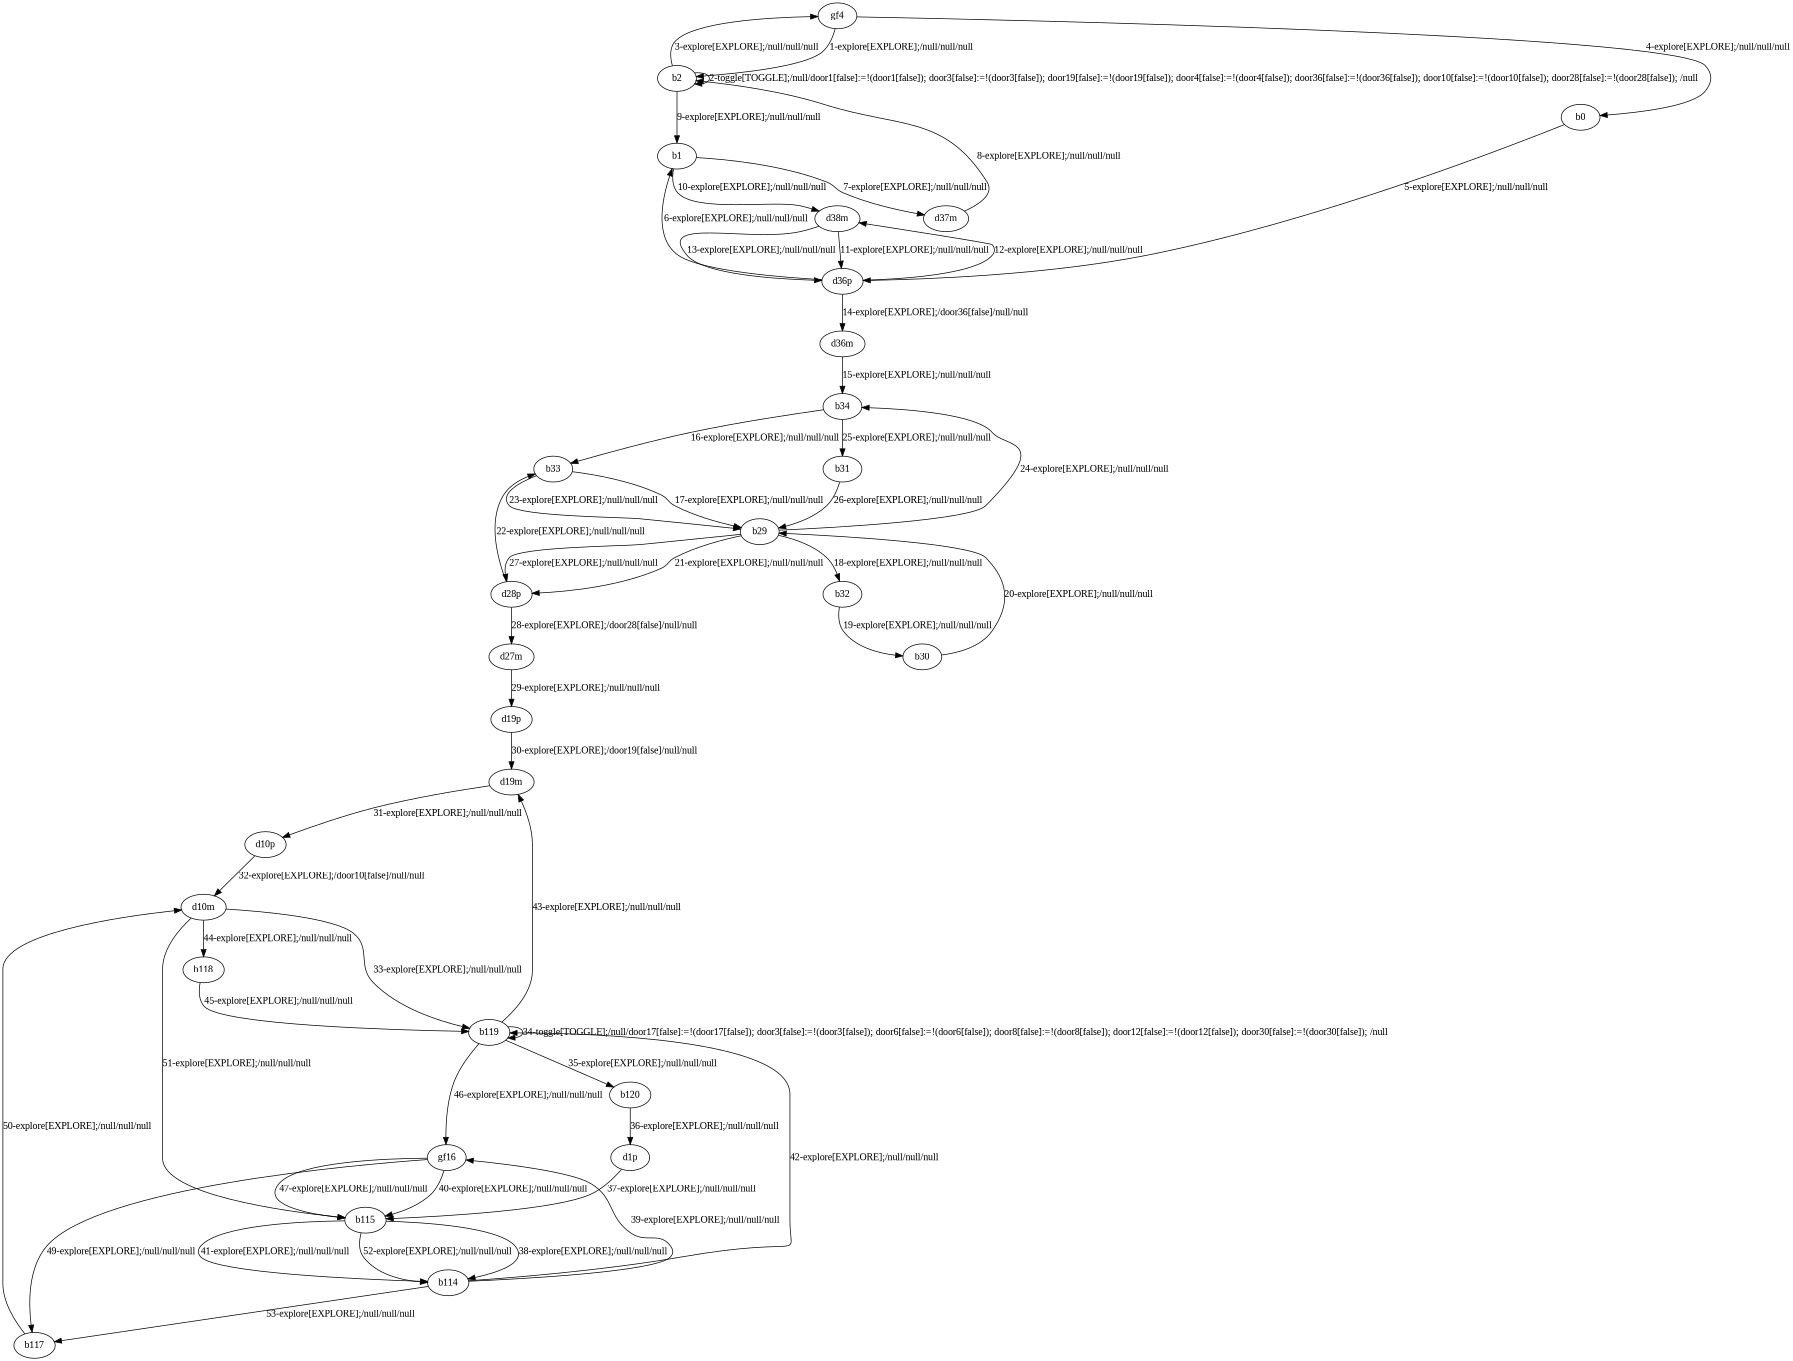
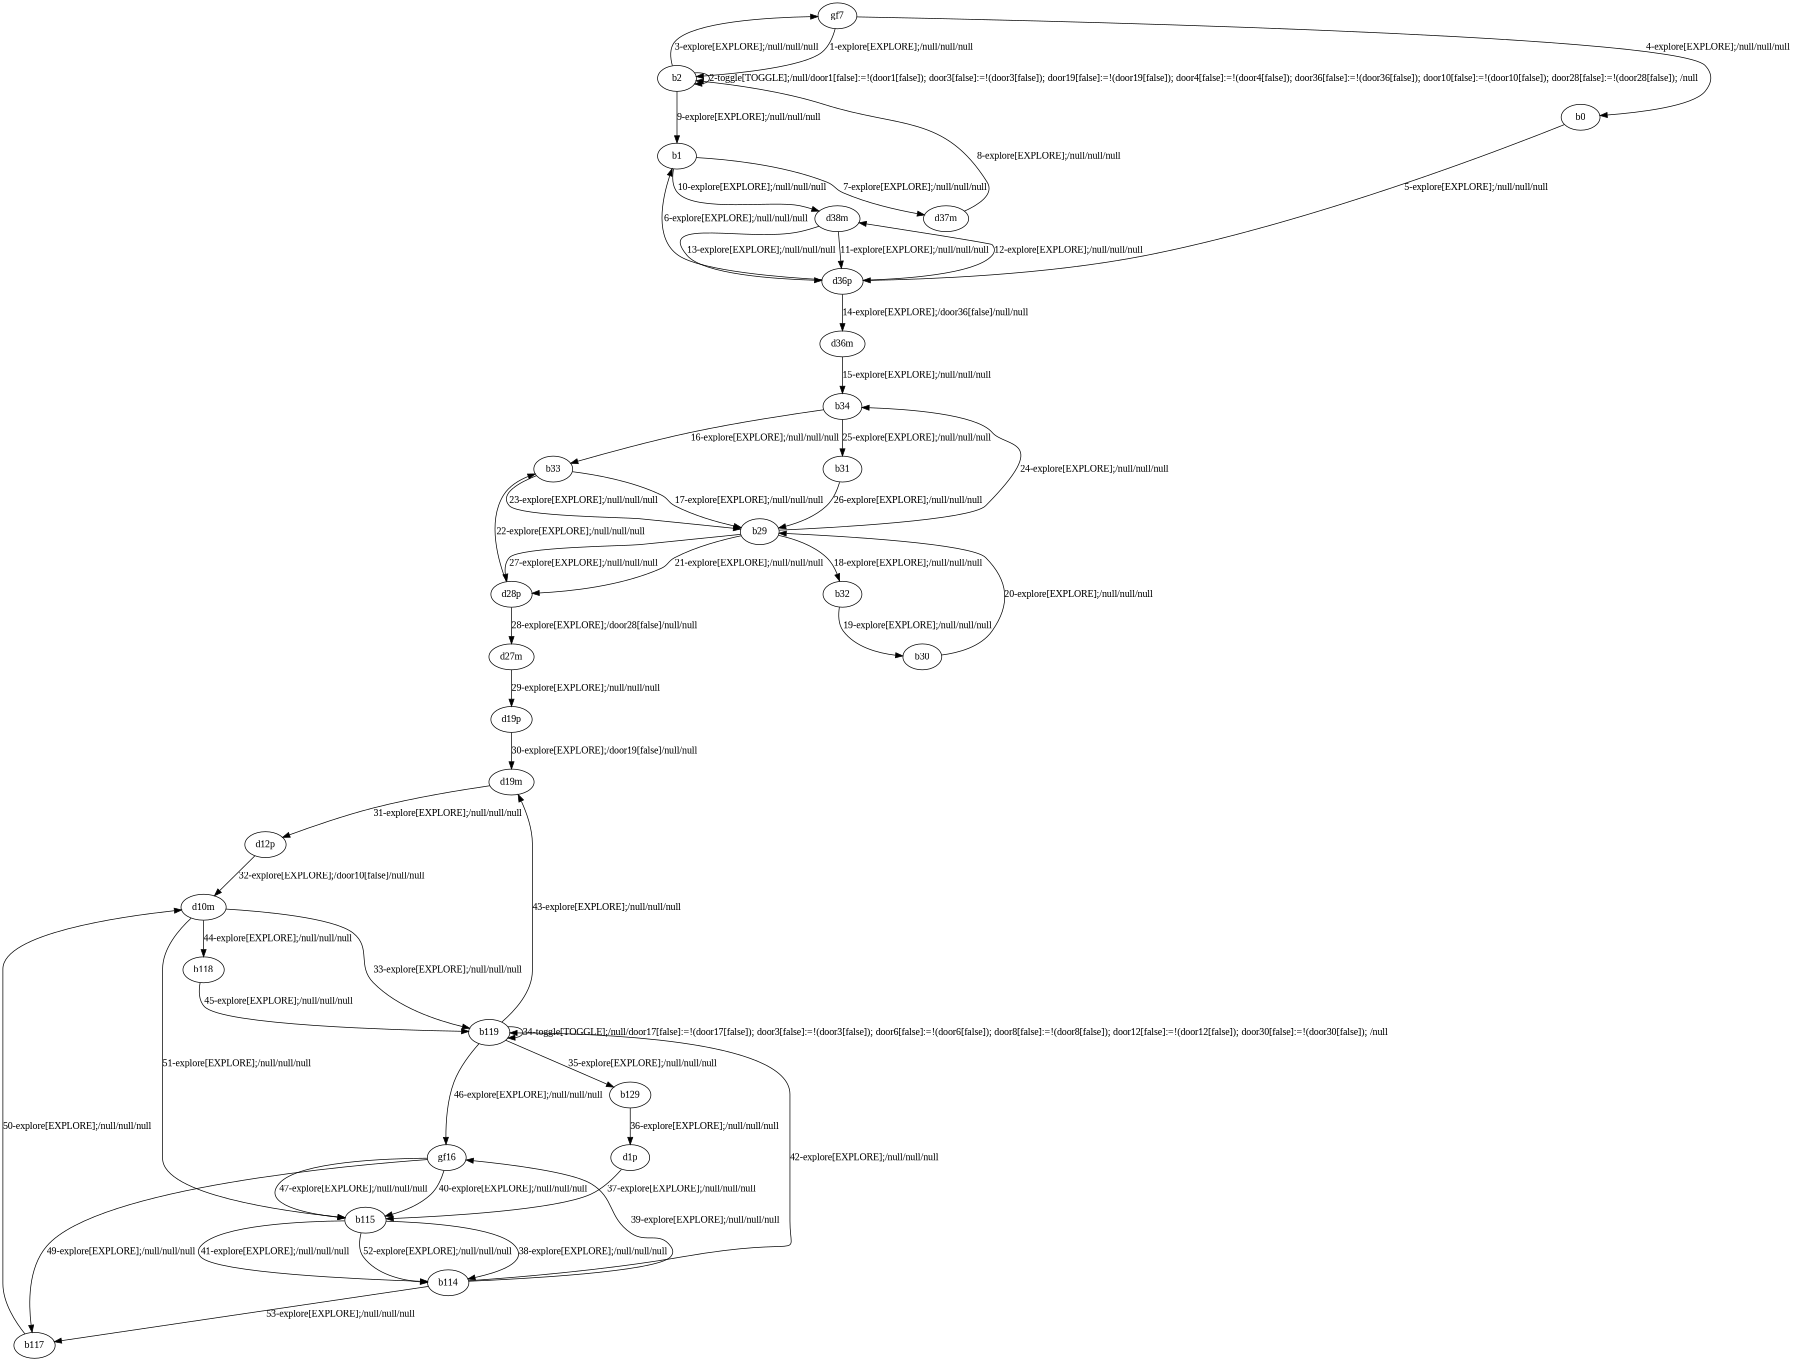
  digraph {
    fontname="Liberation Serif"
    node [fontname="Liberation Serif"]
    edge [fontname="Liberation Serif"]
-   gf7 [label=gf4]
+   gf7
    b2
    b0
    b1
    d36p
    d38m
    d37m
    d36m
    b34
    b33
    b31
    b29
    b32
    d28p
    b30
    n16 [label=d27m]
    d19p
    d19m
-   d10p
+   d10p [label=d12p]
    d10m
    b119
    b115
    b118
-   b120
+   b120 [label=b129]
    gf16
    b114
    d1p
    b117
    gf7 -> b2 [label="1-explore[EXPLORE];/null/null/null"]
    gf7 -> b0 [label="4-explore[EXPLORE];/null/null/null"]
    b2 -> gf7 [label="3-explore[EXPLORE];/null/null/null"]
    b2 -> b2 [label="2-toggle[TOGGLE];/null/door1[false]:=!(door1[false]); door3[false]:=!(door3[false]); door19[false]:=!(door19[false]); door4[false]:=!(door4[false]); door36[false]:=!(door36[false]); door10[false]:=!(door10[false]); door28[false]:=!(door28[false]); /null"]
    b2 -> b1 [label="9-explore[EXPLORE];/null/null/null"]
    b0 -> d36p [label="5-explore[EXPLORE];/null/null/null"]
    b1 -> d38m [label="10-explore[EXPLORE];/null/null/null"]
    b1 -> d37m [label="7-explore[EXPLORE];/null/null/null"]
    d36p -> b1 [label="6-explore[EXPLORE];/null/null/null"]
    d36p -> d38m [label="12-explore[EXPLORE];/null/null/null"]
    d36p -> d36m [label="14-explore[EXPLORE];/door36[false]/null/null"]
    d38m -> d36p [label="11-explore[EXPLORE];/null/null/null"]
    d38m -> d36p [label="13-explore[EXPLORE];/null/null/null"]
    d37m -> b2 [label="8-explore[EXPLORE];/null/null/null"]
    d36m -> b34 [label="15-explore[EXPLORE];/null/null/null"]
    b34 -> b33 [label="16-explore[EXPLORE];/null/null/null"]
    b34 -> b31 [label="25-explore[EXPLORE];/null/null/null"]
    b33 -> b29 [label="17-explore[EXPLORE];/null/null/null"]
    b33 -> b29 [label="23-explore[EXPLORE];/null/null/null"]
    b31 -> b29 [label="26-explore[EXPLORE];/null/null/null"]
    b29 -> b34 [label="24-explore[EXPLORE];/null/null/null"]
    b29 -> b32 [label="18-explore[EXPLORE];/null/null/null"]
    b29 -> d28p [label="21-explore[EXPLORE];/null/null/null"]
    b29 -> d28p [label="27-explore[EXPLORE];/null/null/null"]
    b32 -> b30 [label="19-explore[EXPLORE];/null/null/null"]
    d28p -> b33 [label="22-explore[EXPLORE];/null/null/null"]
    d28p -> n16 [label="28-explore[EXPLORE];/door28[false]/null/null"]
    b30 -> b29 [label="20-explore[EXPLORE];/null/null/null"]
    n16 -> d19p [label="29-explore[EXPLORE];/null/null/null"]
    d19p -> d19m [label="30-explore[EXPLORE];/door19[false]/null/null"]
    d19m -> d10p [label="31-explore[EXPLORE];/null/null/null"]
    d10p -> d10m [label="32-explore[EXPLORE];/door10[false]/null/null"]
    d10m -> b119 [label="33-explore[EXPLORE];/null/null/null"]
    d10m -> b115 [label="51-explore[EXPLORE];/null/null/null"]
    d10m -> b118 [label="44-explore[EXPLORE];/null/null/null"]
    b119 -> d19m [label="43-explore[EXPLORE];/null/null/null"]
    b119 -> b119 [label="34-toggle[TOGGLE];/null/door17[false]:=!(door17[false]); door3[false]:=!(door3[false]); door6[false]:=!(door6[false]); door8[false]:=!(door8[false]); door12[false]:=!(door12[false]); door30[false]:=!(door30[false]); /null"]
    b119 -> b120 [label="35-explore[EXPLORE];/null/null/null"]
    b119 -> gf16 [label="46-explore[EXPLORE];/null/null/null"]
    b115 -> b114 [label="38-explore[EXPLORE];/null/null/null"]
    b115 -> b114 [label="41-explore[EXPLORE];/null/null/null"]
    b115 -> b114 [label="52-explore[EXPLORE];/null/null/null"]
    b118 -> b119 [label="45-explore[EXPLORE];/null/null/null"]
    b120 -> d1p [label="36-explore[EXPLORE];/null/null/null"]
    gf16 -> b115 [label="40-explore[EXPLORE];/null/null/null"]
    gf16 -> b115 [label="47-explore[EXPLORE];/null/null/null"]
    gf16 -> b117 [label="49-explore[EXPLORE];/null/null/null"]
    b114 -> b119 [label="42-explore[EXPLORE];/null/null/null"]
    b114 -> gf16 [label="39-explore[EXPLORE];/null/null/null"]
    b114 -> b117 [label="53-explore[EXPLORE];/null/null/null"]
    d1p -> b115 [label="37-explore[EXPLORE];/null/null/null"]
    b117 -> d10m [label="50-explore[EXPLORE];/null/null/null"]
  }
